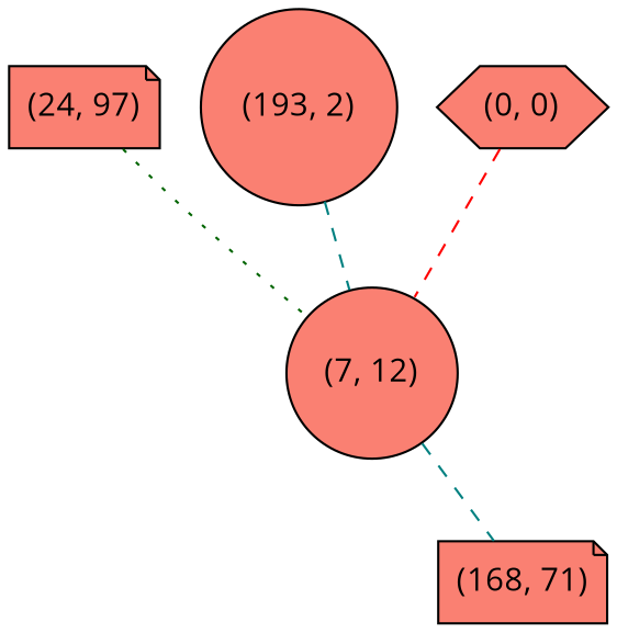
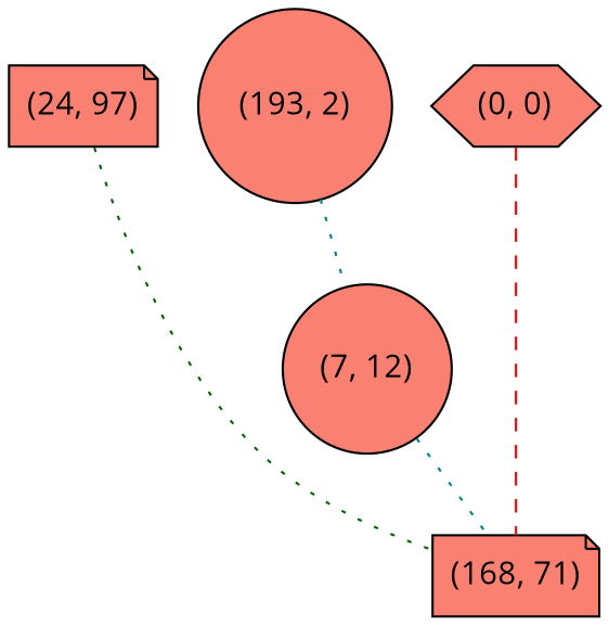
  graph {
    fontname="Open Sans"
    node [fillcolor=salmon fontname="Open Sans" shape=note style=filled]
    edge [color=teal fontname="Open Sans" style=dotted weight=1]
    "(24, 97)"
    "(168, 71)"
    n3 [label="(193, 2)" shape=circle]
    n4 [label="(7, 12)" shape=circle]
    "(0, 0)" [shape=hexagon]
-   "(24, 97)" -- n4 [color=darkgreen]
-   n3 -- n4 [style=dashed]
-   n4 -- "(168, 71)" [style=dashed]
-   "(0, 0)" -- n4 [color=red style=dashed weight=4]
+   "(24, 97)" -- "(168, 71)" [color=darkgreen]
+   n3 -- n4
+   n4 -- "(168, 71)"
+   "(0, 0)" -- "(168, 71)" [color=red style=dashed weight=4]
  }
